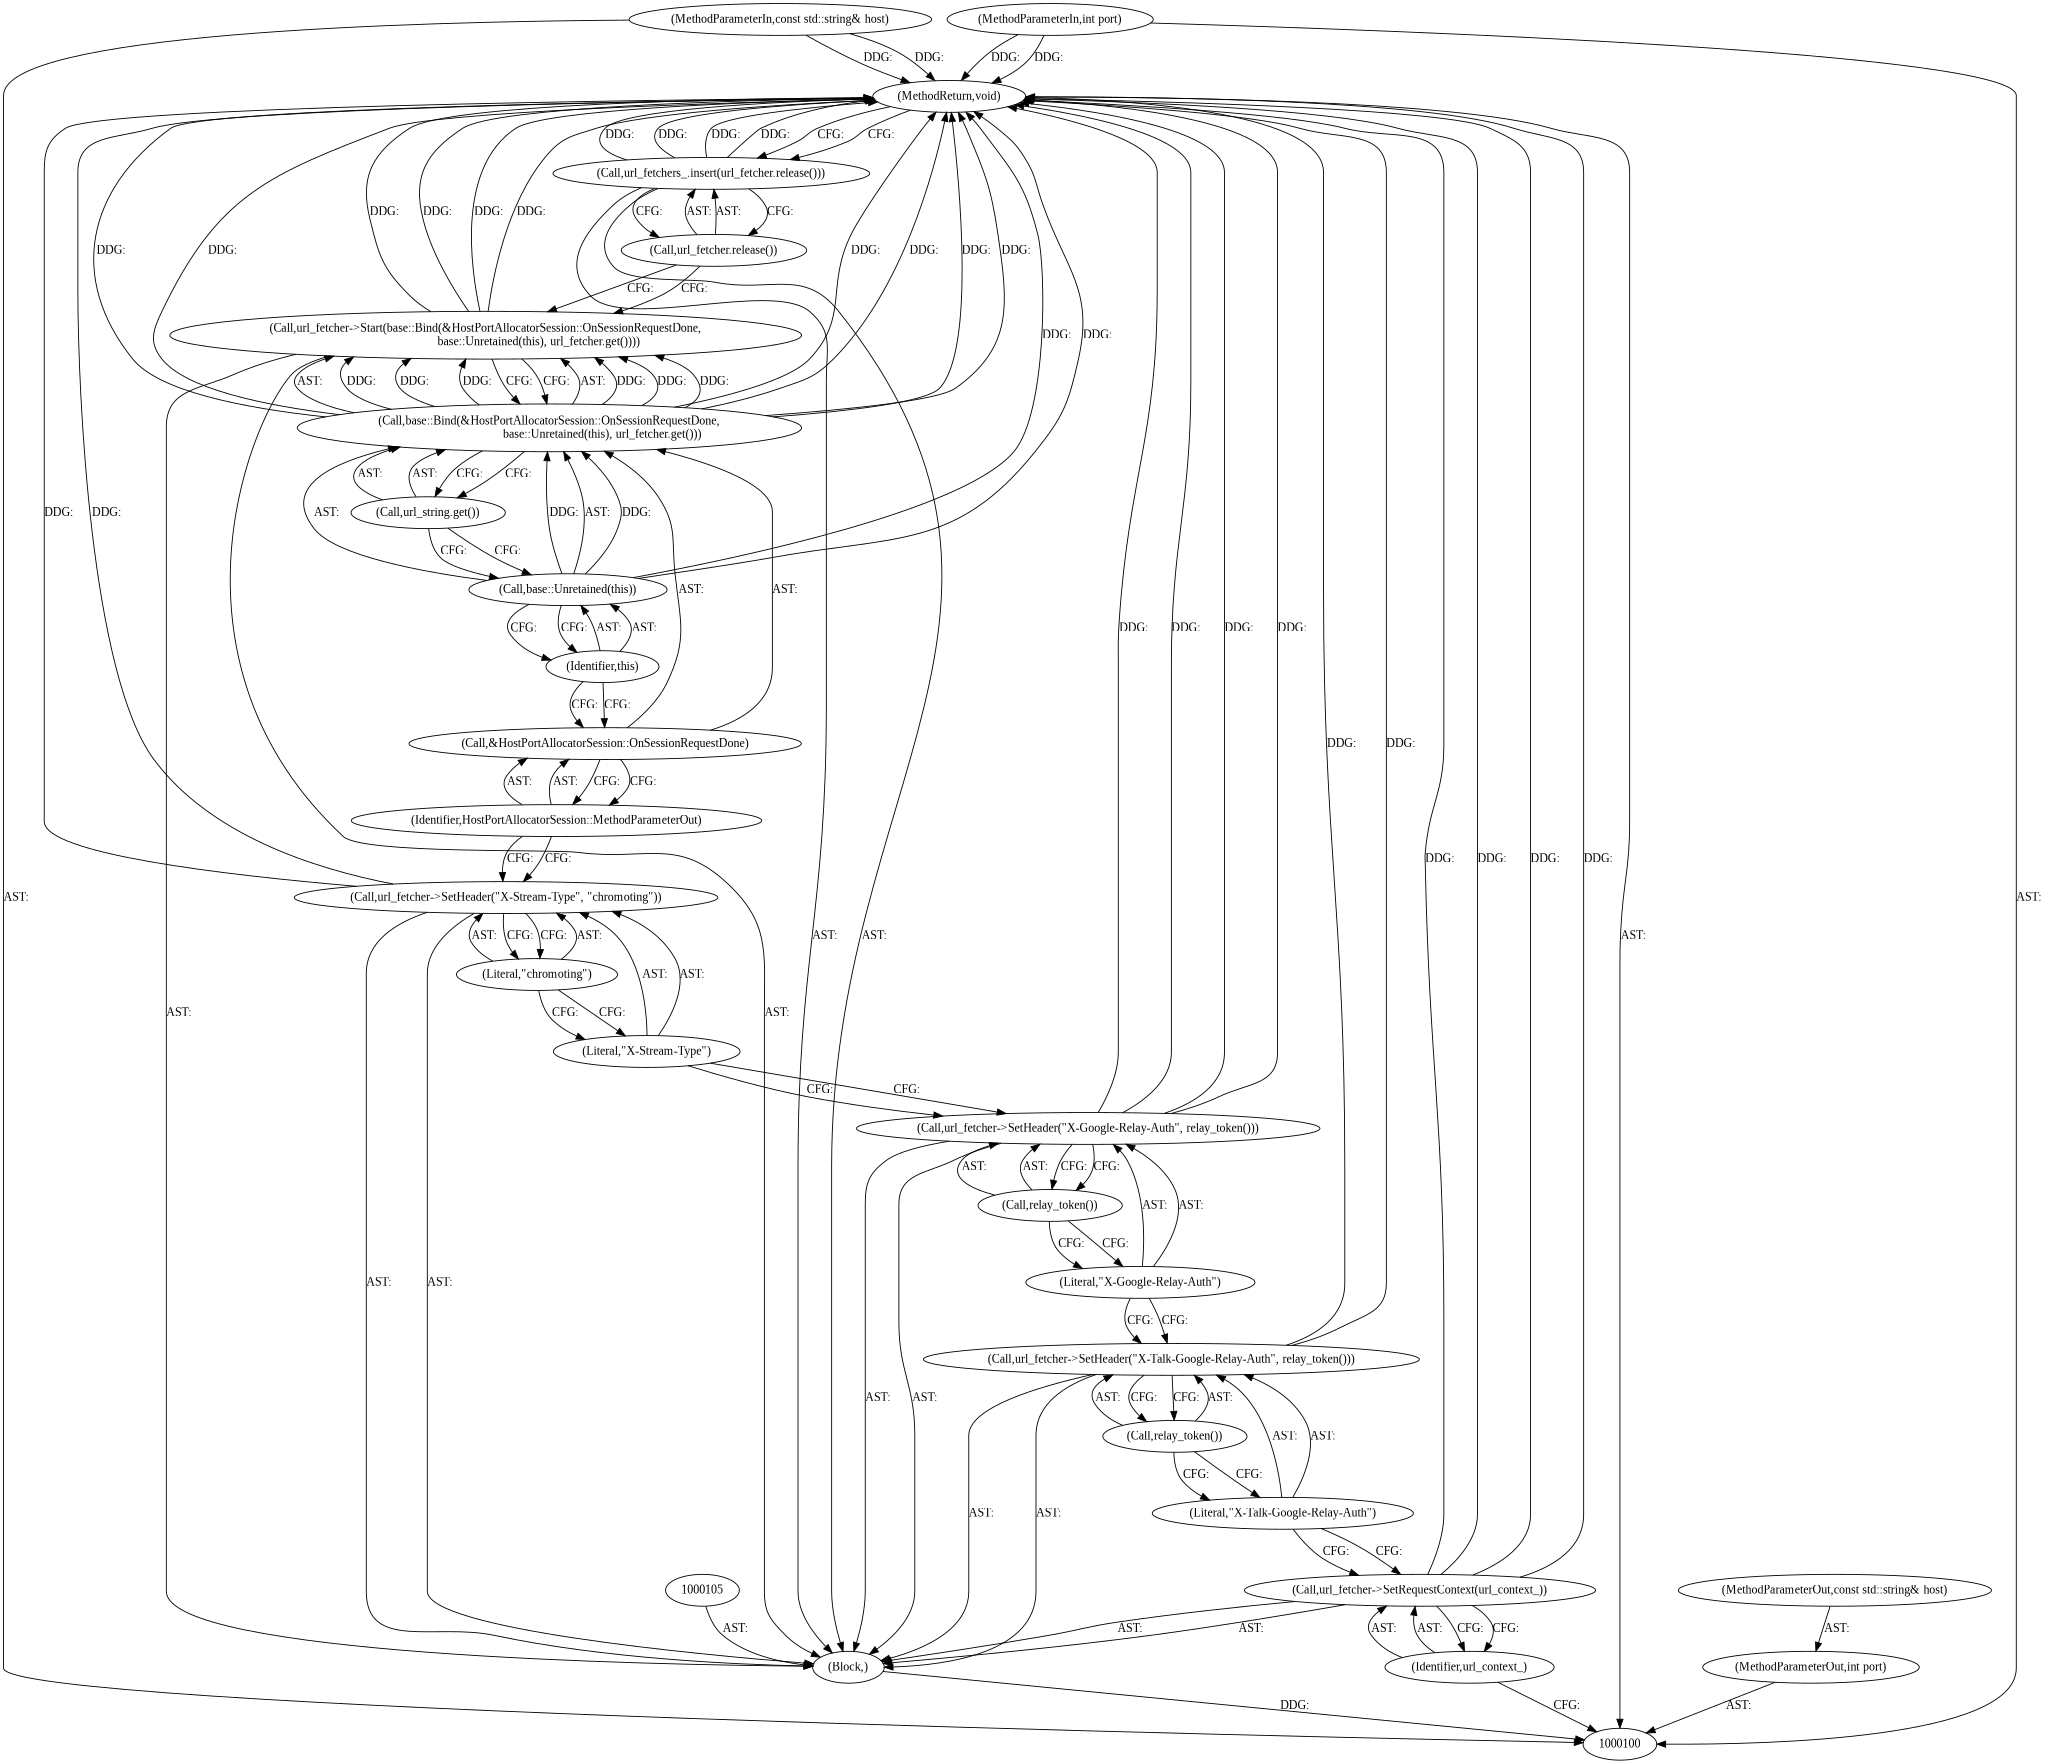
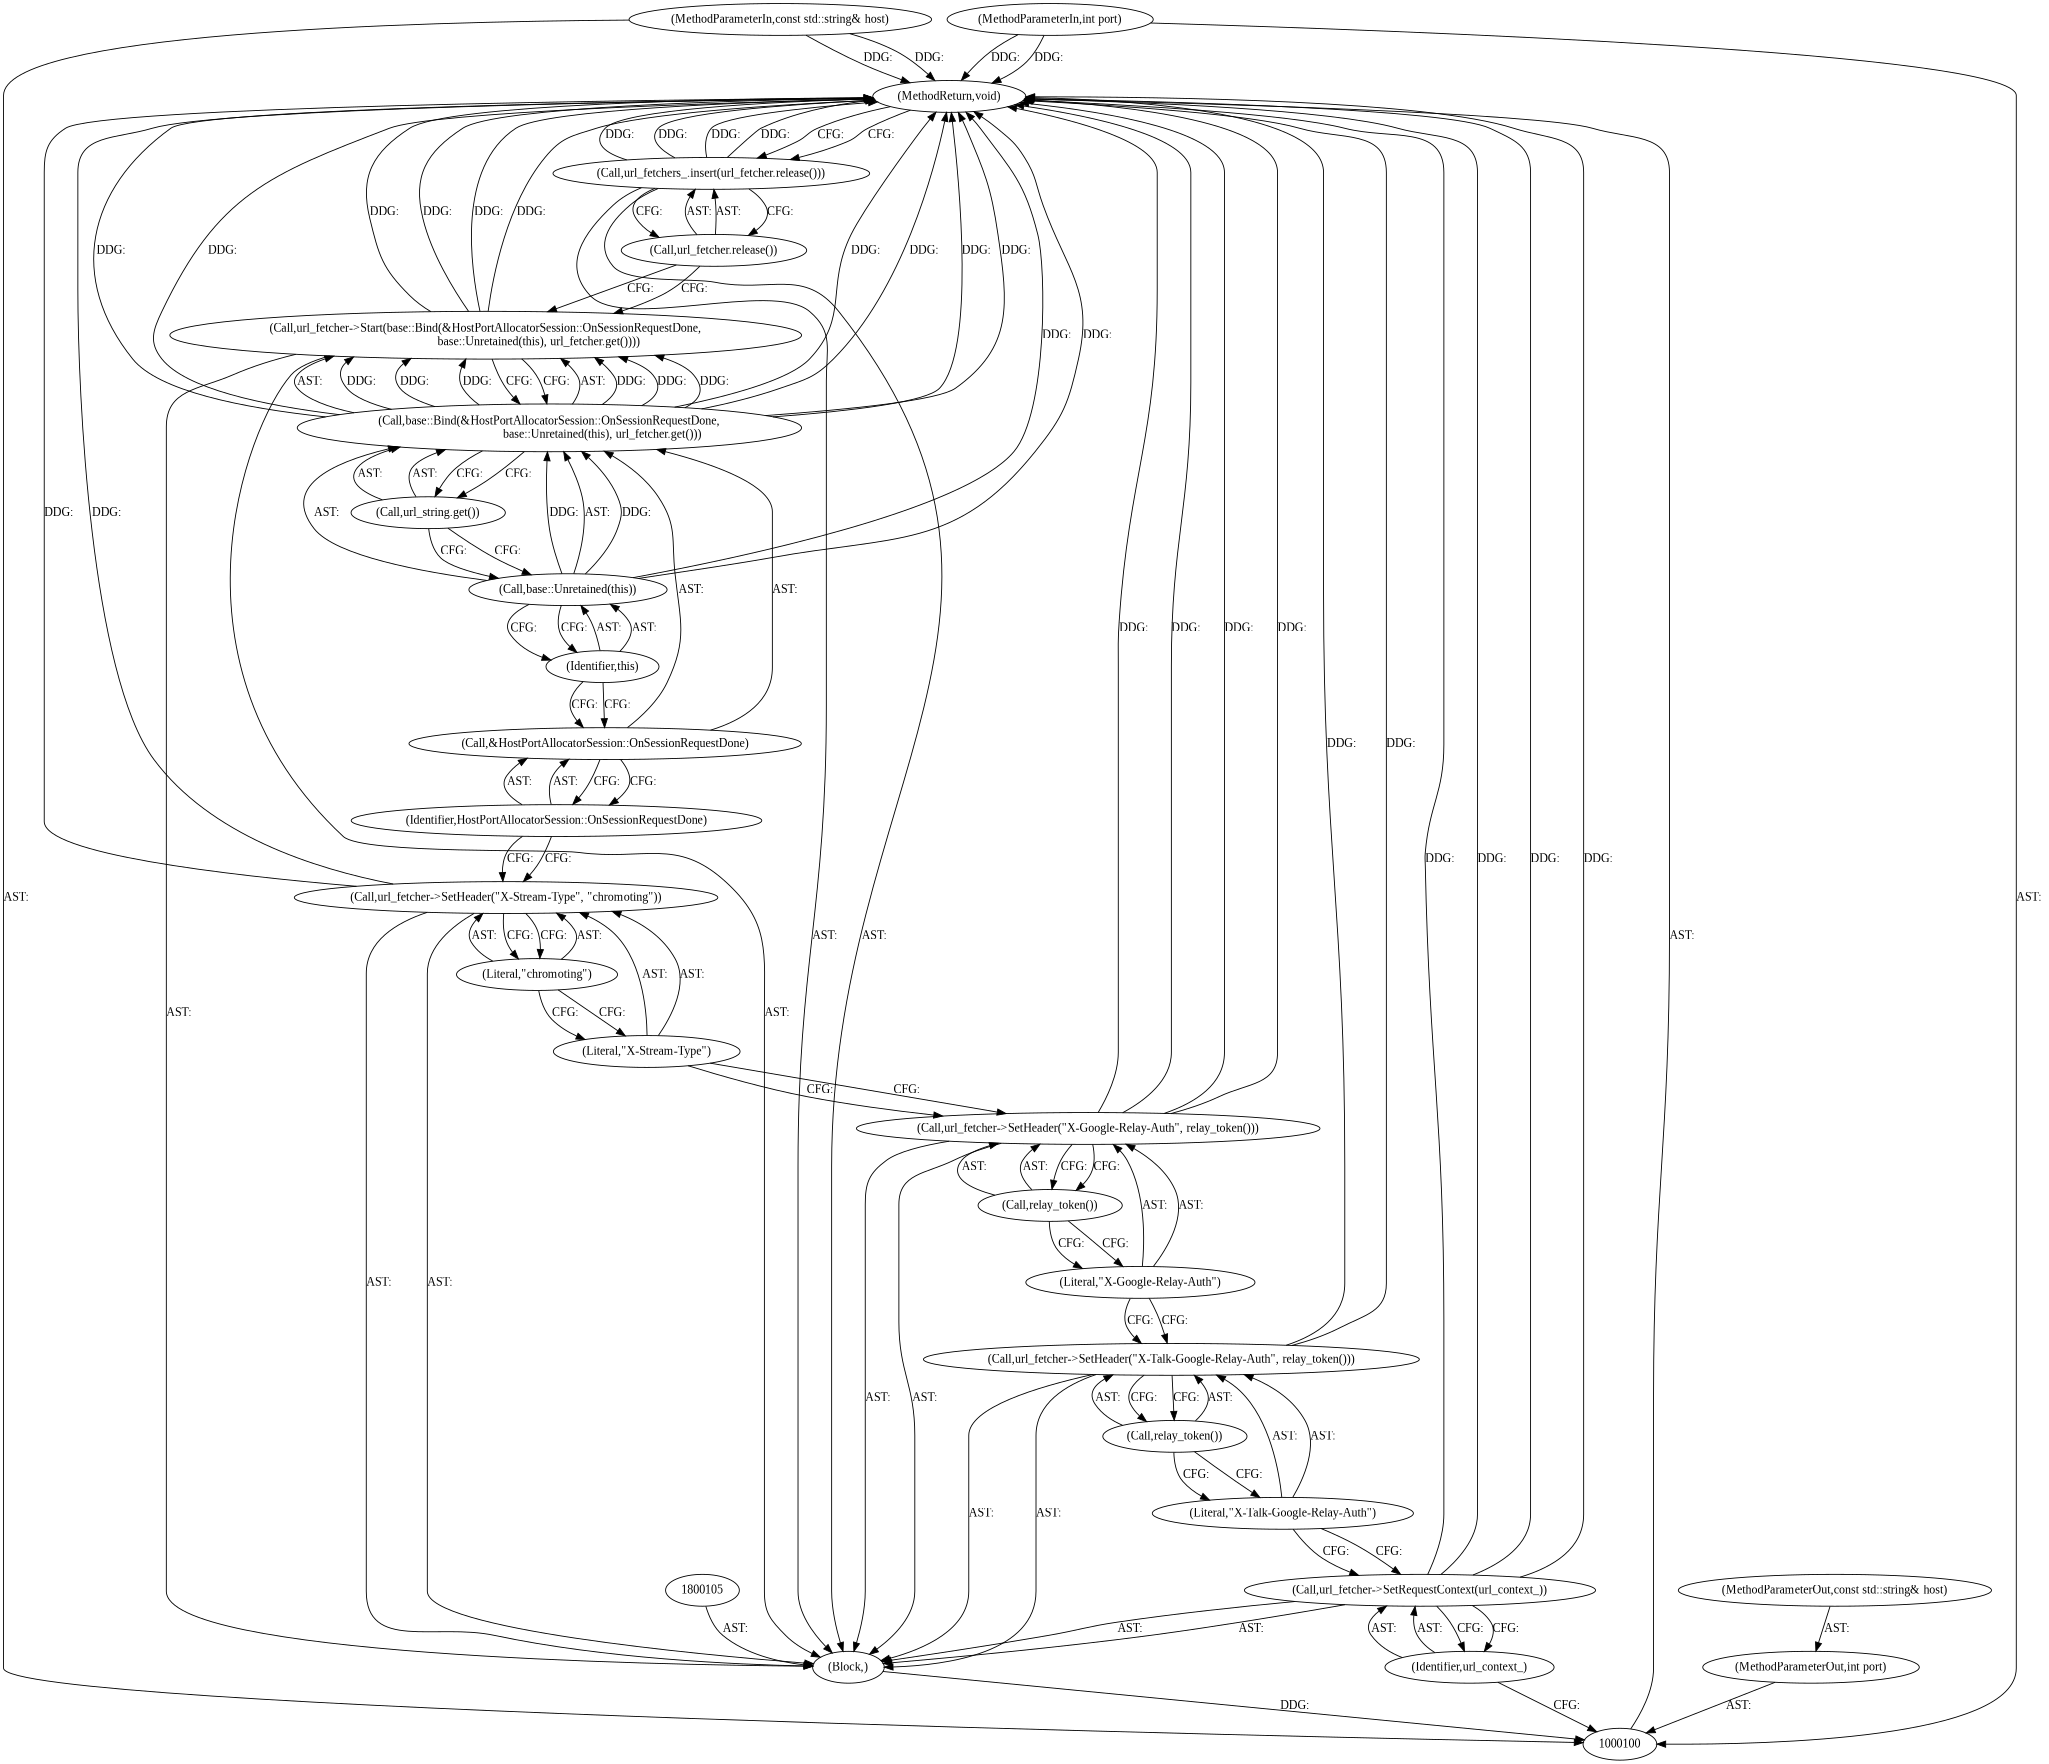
  digraph {
    fontname="Liberation Serif"
    node [fontname="Liberation Serif"]
    edge [fontname="Liberation Serif"]
    n1 [label="(MethodReturn,void)"]
    n2 [label="(Call,url_fetchers_.insert(url_fetcher.release()))"]
    1000100
    n4 [label="(Block,)"]
    n5 [label="(Call,url_fetcher.release())"]
    n6 [label="(MethodParameterIn,const std::string& host)"]
    n7 [label="(MethodParameterOut,const std::string& host)"]
    n8 [label="(MethodParameterOut,int port)"]
    n9 [label="(Call,url_fetcher->Start(base::Bind(&HostPortAllocatorSession::OnSessionRequestDone,\n                                base::Unretained(this), url_fetcher.get())))"]
    n10 [label="(Call,base::Bind(&HostPortAllocatorSession::OnSessionRequestDone,\n                                base::Unretained(this), url_fetcher.get()))"]
    n11 [label="(Call,url_string.get())"]
    n12 [label="(Call,base::Unretained(this))"]
    n13 [label="(Call,&HostPortAllocatorSession::OnSessionRequestDone)"]
-   n14 [label="(Identifier,HostPortAllocatorSession::MethodParameterOut)"]
+   n14 [label="(Identifier,HostPortAllocatorSession::OnSessionRequestDone)"]
    n15 [label="(Call,url_fetcher->SetHeader(\"X-Stream-Type\", \"chromoting\"))"]
    n16 [label="(Literal,\"chromoting\")"]
    n17 [label="(Identifier,this)"]
    n18 [label="(MethodParameterIn,int port)"]
    n19 [label="(Call,url_fetcher->SetRequestContext(url_context_))"]
    n20 [label="(Identifier,url_context_)"]
    n21 [label="(Call,url_fetcher->SetHeader(\"X-Talk-Google-Relay-Auth\", relay_token()))"]
    n22 [label="(Call,relay_token())"]
    n23 [label="(Literal,\"X-Talk-Google-Relay-Auth\")"]
    n24 [label="(Call,url_fetcher->SetHeader(\"X-Google-Relay-Auth\", relay_token()))"]
    n25 [label="(Call,relay_token())"]
    n26 [label="(Literal,\"X-Google-Relay-Auth\")"]
    n27 [label="(Literal,\"X-Stream-Type\")"]
-   1000105
+   1000105 [label=1800105]
    n1 -> n2 [label="CFG: "]
    n1 -> n2 [label="CFG: "]
-   n1 -> 1000100 [label="AST: "]
+   1000100 -> n1 [label="AST: "]
    n2 -> n1 [label="DDG: "]
    n2 -> n1 [label="DDG: "]
    n2 -> n1 [label="DDG: "]
    n2 -> n1 [label="DDG: "]
    n2 -> n4 [label="AST: "]
    n2 -> n4 [label="AST: "]
    n2 -> n5 [label="CFG: "]
    n2 -> n5 [label="CFG: "]
    n4 -> 1000100 [label="DDG: "]
    n5 -> n2 [label="AST: "]
    n5 -> n2 [label="AST: "]
    n5 -> n9 [label="CFG: "]
    n5 -> n9 [label="CFG: "]
    n6 -> n1 [label="DDG: "]
    n6 -> n1 [label="DDG: "]
    n6 -> 1000100 [label="AST: "]
    n7 -> n8 [label="AST: "]
    n8 -> 1000100 [label="AST: "]
    n9 -> n1 [label="DDG: "]
    n9 -> n1 [label="DDG: "]
    n9 -> n1 [label="DDG: "]
    n9 -> n1 [label="DDG: "]
    n9 -> n4 [label="AST: "]
    n9 -> n4 [label="AST: "]
    n9 -> n10 [label="CFG: "]
    n9 -> n10 [label="CFG: "]
    n10 -> n1 [label="DDG: "]
    n10 -> n1 [label="DDG: "]
    n10 -> n1 [label="DDG: "]
    n10 -> n1 [label="DDG: "]
    n10 -> n1 [label="DDG: "]
    n10 -> n1 [label="DDG: "]
    n10 -> n9 [label="AST: "]
    n10 -> n9 [label="DDG: "]
    n10 -> n9 [label="DDG: "]
    n10 -> n9 [label="DDG: "]
    n10 -> n9 [label="AST: "]
    n10 -> n9 [label="DDG: "]
    n10 -> n9 [label="DDG: "]
    n10 -> n9 [label="DDG: "]
    n10 -> n11 [label="CFG: "]
    n10 -> n11 [label="CFG: "]
    n11 -> n10 [label="AST: "]
    n11 -> n10 [label="AST: "]
    n11 -> n12 [label="CFG: "]
    n11 -> n12 [label="CFG: "]
    n12 -> n1 [label="DDG: "]
    n12 -> n1 [label="DDG: "]
    n12 -> n10 [label="AST: "]
    n12 -> n10 [label="DDG: "]
    n12 -> n10 [label="AST: "]
    n12 -> n10 [label="DDG: "]
    n12 -> n17 [label="CFG: "]
    n12 -> n17 [label="CFG: "]
    n13 -> n10 [label="AST: "]
    n13 -> n10 [label="AST: "]
    n13 -> n14 [label="CFG: "]
    n13 -> n14 [label="CFG: "]
    n14 -> n13 [label="AST: "]
    n14 -> n13 [label="AST: "]
    n14 -> n15 [label="CFG: "]
    n14 -> n15 [label="CFG: "]
    n15 -> n1 [label="DDG: "]
    n15 -> n1 [label="DDG: "]
    n15 -> n4 [label="AST: "]
    n15 -> n4 [label="AST: "]
    n15 -> n16 [label="CFG: "]
    n15 -> n16 [label="CFG: "]
    n16 -> n15 [label="AST: "]
    n16 -> n15 [label="AST: "]
    n16 -> n27 [label="CFG: "]
    n16 -> n27 [label="CFG: "]
    n17 -> n12 [label="AST: "]
    n17 -> n12 [label="AST: "]
    n17 -> n13 [label="CFG: "]
    n17 -> n13 [label="CFG: "]
    n18 -> n1 [label="DDG: "]
    n18 -> n1 [label="DDG: "]
    n18 -> 1000100 [label="AST: "]
    n19 -> n1 [label="DDG: "]
    n19 -> n1 [label="DDG: "]
    n19 -> n1 [label="DDG: "]
    n19 -> n1 [label="DDG: "]
    n19 -> n4 [label="AST: "]
    n19 -> n4 [label="AST: "]
    n19 -> n20 [label="CFG: "]
    n19 -> n20 [label="CFG: "]
    n20 -> 1000100 [label="CFG: "]
    n20 -> n19 [label="AST: "]
    n20 -> n19 [label="AST: "]
    n21 -> n1 [label="DDG: "]
    n21 -> n1 [label="DDG: "]
    n21 -> n4 [label="AST: "]
    n21 -> n4 [label="AST: "]
    n21 -> n22 [label="CFG: "]
    n21 -> n22 [label="CFG: "]
    n22 -> n21 [label="AST: "]
    n22 -> n21 [label="AST: "]
    n22 -> n23 [label="CFG: "]
    n22 -> n23 [label="CFG: "]
    n23 -> n19 [label="CFG: "]
    n23 -> n19 [label="CFG: "]
    n23 -> n21 [label="AST: "]
    n23 -> n21 [label="AST: "]
    n24 -> n1 [label="DDG: "]
    n24 -> n1 [label="DDG: "]
    n24 -> n1 [label="DDG: "]
    n24 -> n1 [label="DDG: "]
    n24 -> n4 [label="AST: "]
    n24 -> n4 [label="AST: "]
    n24 -> n25 [label="CFG: "]
    n24 -> n25 [label="CFG: "]
    n25 -> n24 [label="AST: "]
    n25 -> n24 [label="AST: "]
    n25 -> n26 [label="CFG: "]
    n25 -> n26 [label="CFG: "]
    n26 -> n21 [label="CFG: "]
    n26 -> n21 [label="CFG: "]
    n26 -> n24 [label="AST: "]
    n26 -> n24 [label="AST: "]
    n27 -> n15 [label="AST: "]
    n27 -> n15 [label="AST: "]
    n27 -> n24 [label="CFG: "]
    n27 -> n24 [label="CFG: "]
    1000105 -> n4 [label="AST: "]
  }
